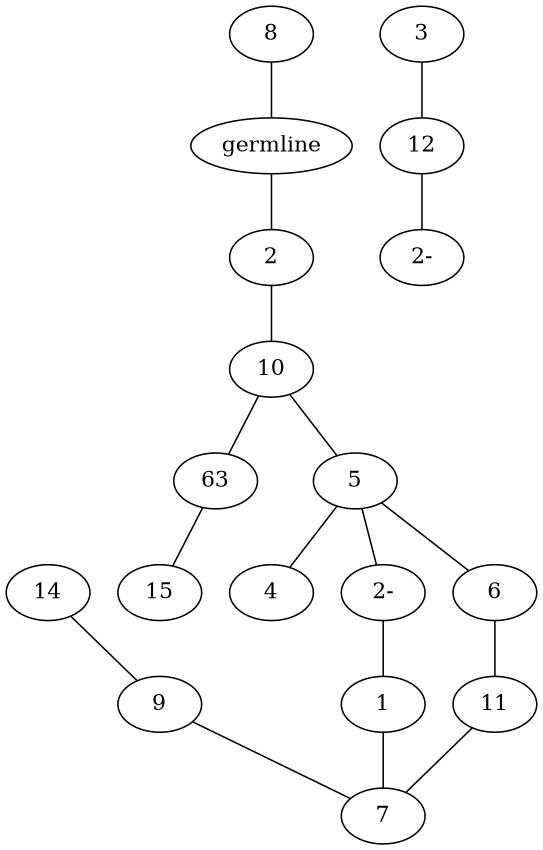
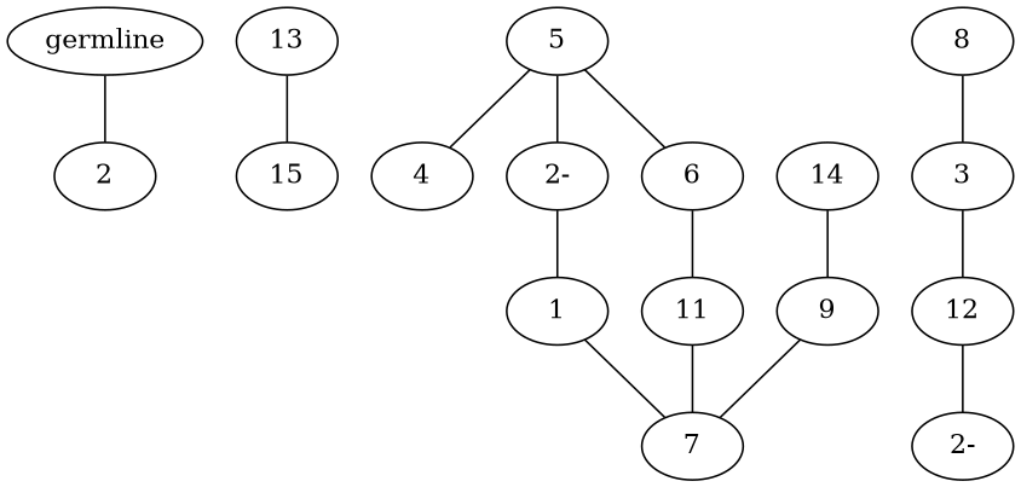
  graph {
    n1 [label=germline]
    n2 [label=2]
-   n3 [label=10]
-   n4 [label=63]
+   n4 [label=13]
    n5 [label=5]
    n6 [label=15]
    n7 [label=4]
    n8 [label="2-"]
    n9 [label=6]
    n10 [label=1]
    n11 [label=11]
    n12 [label=7]
    n13 [label=14]
    n14 [label=9]
    n15 [label=8]
    n16 [label=3]
    n17 [label=12]
    n18 [label="2-"]
    n1 -- n2
-   n2 -- n3
-   n3 -- n4
-   n3 -- n5
    n4 -- n6
    n5 -- n7
    n5 -- n8
    n5 -- n9
    n8 -- n10
    n9 -- n11
    n10 -- n12
    n11 -- n12
    n13 -- n14
    n14 -- n12
-   n15 -- n1
+   n15 -- n16
    n16 -- n17
    n17 -- n18
  }
